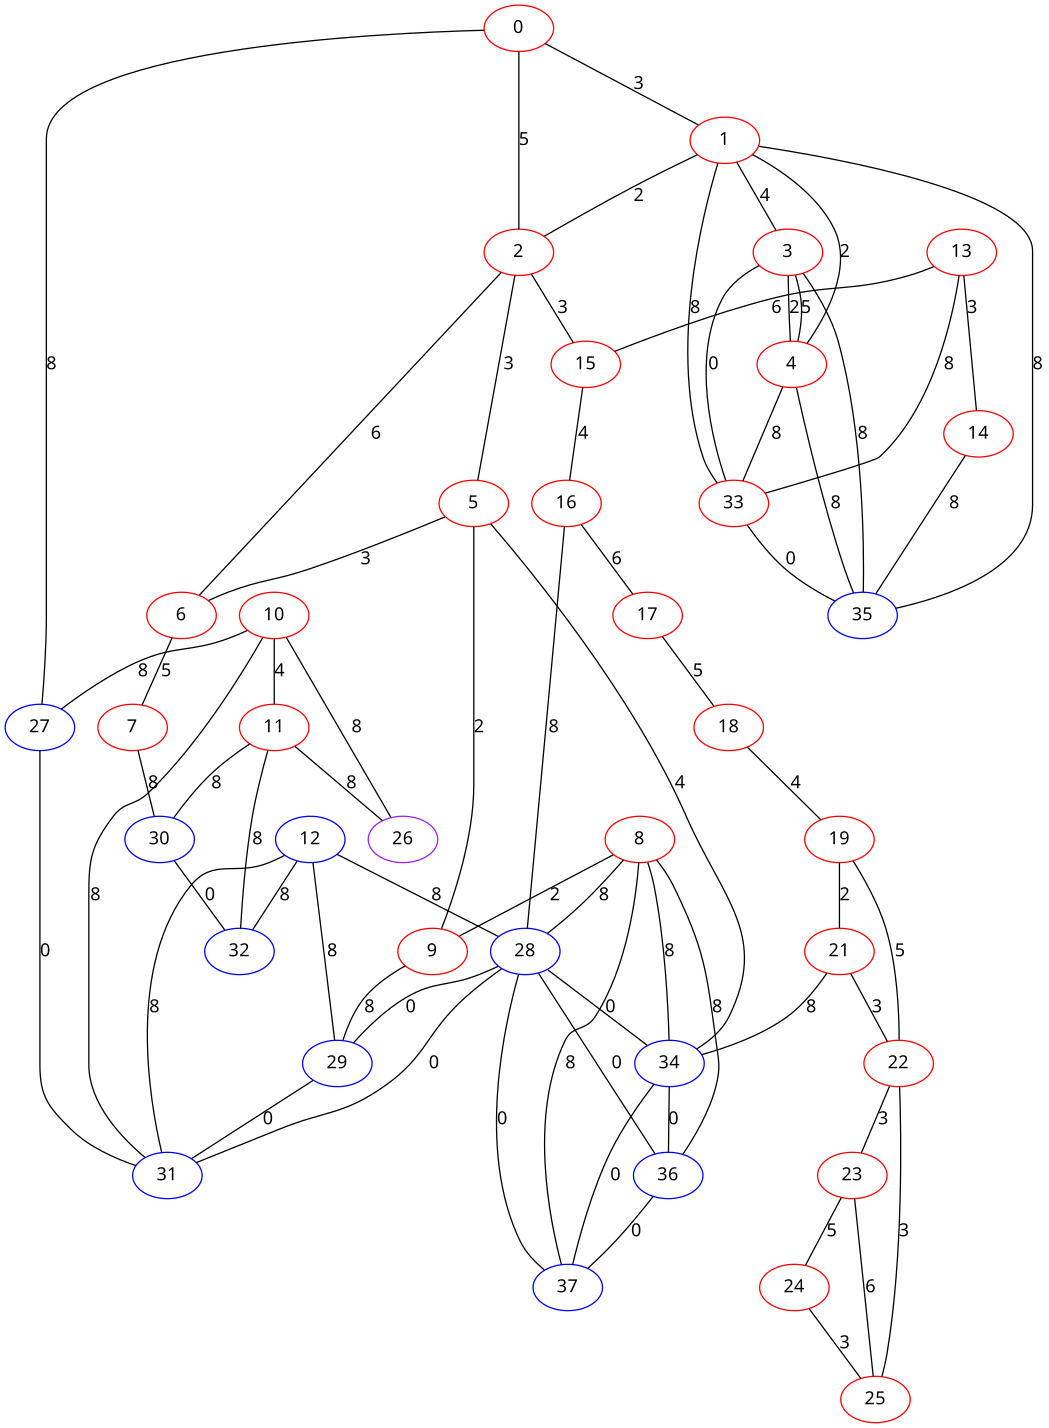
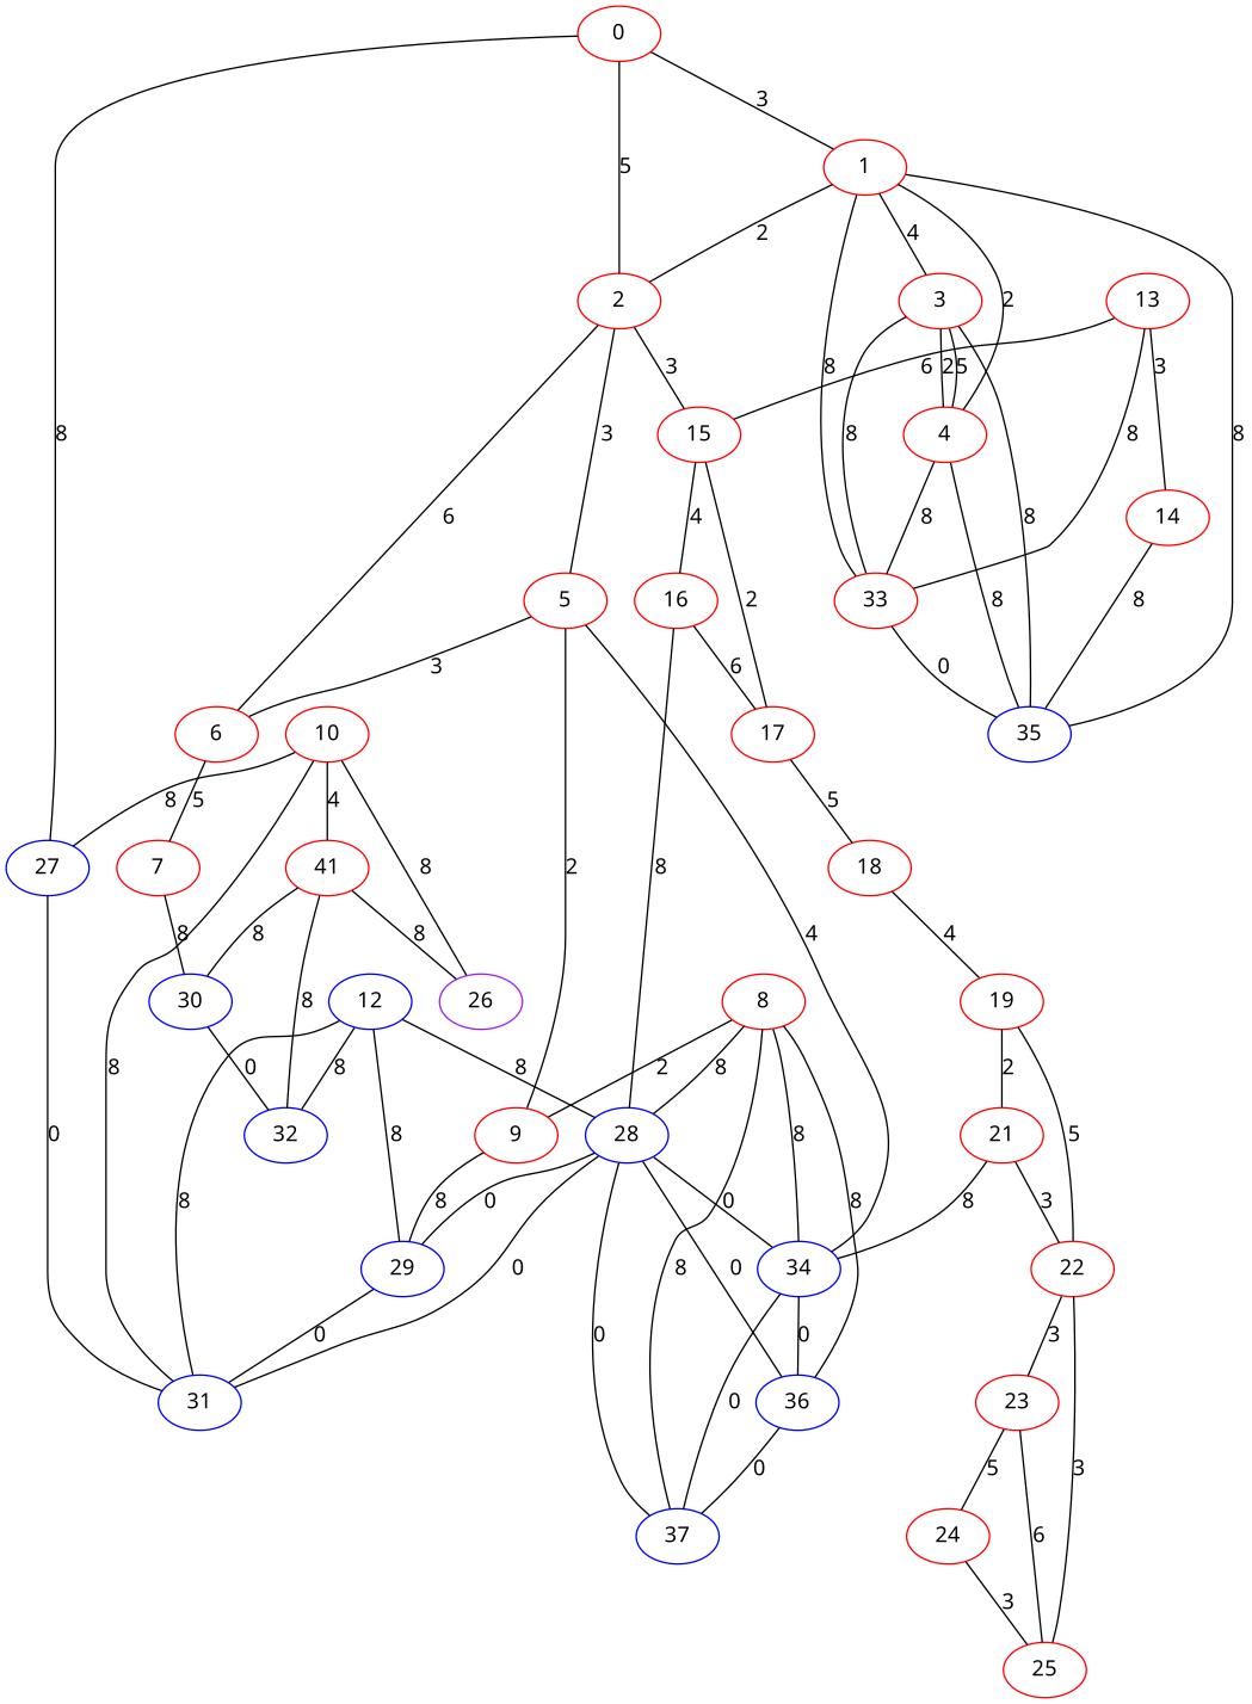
  graph {
    fontname="Noto Sans"
    node [color=red fontname="Noto Sans" weight=1]
    edge [fontname="Noto Sans"]
    0
    1
    2
    27 [color=blue weight=3]
    3
    4
    33 [weight=3]
    35 [color=blue weight=3]
    5
    6
    15
    31 [color=blue weight=3]
    9
    34 [color=blue weight=3]
    7
    8
    28 [color=blue weight=3]
    36 [color=blue weight=3]
    37 [color=blue weight=3]
    29 [color=blue weight=3]
    30 [color=blue weight=3]
    32 [color=blue weight=3]
    10
-   11
+   11 [label=41]
    26 [color=purple weight=4]
    12 [color=blue]
    13
    14
    16
    17
    18
    19
    21
    22
    23
    25
    24
    0 -- 1 [label=3]
    0 -- 2 [label=5]
    0 -- 27 [label=8]
    1 -- 2 [label=2]
    1 -- 3 [label=4]
    1 -- 4 [label=2]
    1 -- 33 [label=8]
    1 -- 35 [label=8]
    2 -- 5 [label=3]
    2 -- 6 [label=6]
    2 -- 15 [label=3]
    27 -- 31 [label=0]
    3 -- 4 [label=2]
    3 -- 4 [label=5]
-   3 -- 33 [label=0]
+   3 -- 33 [label=8]
    3 -- 35 [label=8]
    4 -- 33 [label=8]
    4 -- 35 [label=8]
    33 -- 35 [label=0]
    5 -- 6 [label=3]
    5 -- 9 [label=2]
    5 -- 34 [label=4]
    6 -- 7 [label=5]
    15 -- 16 [label=4]
+   15 -- 17 [label=2]
    9 -- 29 [label=8]
    34 -- 36 [label=0]
    34 -- 37 [label=0]
    7 -- 30 [label=8]
    8 -- 9 [label=2]
    8 -- 34 [label=8]
    8 -- 28 [label=8]
    8 -- 36 [label=8]
    8 -- 37 [label=8]
    28 -- 31 [label=0]
    28 -- 34 [label=0]
    28 -- 36 [label=0]
    28 -- 37 [label=0]
    28 -- 29 [label=0]
    36 -- 37 [label=0]
    29 -- 31 [label=0]
    30 -- 32 [label=0]
    10 -- 27 [label=8]
    10 -- 31 [label=8]
    10 -- 11 [label=4]
    10 -- 26 [label=8]
    11 -- 30 [label=8]
    11 -- 32 [label=8]
    11 -- 26 [label=8]
    12 -- 31 [label=8]
    12 -- 28 [label=8]
    12 -- 29 [label=8]
    12 -- 32 [label=8]
    13 -- 33 [label=8]
    13 -- 15 [label=6]
    13 -- 14 [label=3]
    14 -- 35 [label=8]
    16 -- 28 [label=8]
    16 -- 17 [label=6]
    17 -- 18 [label=5]
    18 -- 19 [label=4]
    19 -- 21 [label=2]
    19 -- 22 [label=5]
    21 -- 34 [label=8]
    21 -- 22 [label=3]
    22 -- 23 [label=3]
    22 -- 25 [label=3]
    23 -- 25 [label=6]
    23 -- 24 [label=5]
    24 -- 25 [label=3]
  }
